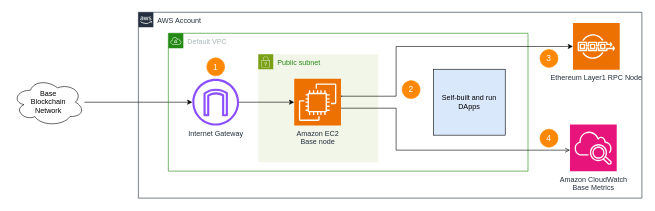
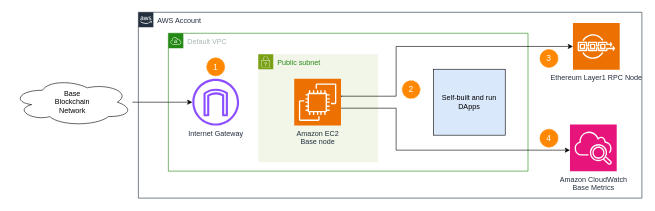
  <mxCell id="0" />
  <mxCell id="1" parent="0" />
  <mxCell id="2" style="edgeStyle=orthogonalEdgeStyle;rounded=0;orthogonalLoop=1;jettySize=auto;html=1;" parent="1" source="3" target="8" edge="1"><mxGeometry relative="1" as="geometry" /></mxCell>
- <mxCell id="3" value="Base&lt;br&gt;Blockchain&lt;br&gt;Network" style="ellipse;shape=cloud;whiteSpace=wrap;html=1;" parent="1" vertex="1"><mxGeometry x="20" y="130" width="120" height="80" as="geometry" /></mxCell>
+ <mxCell id="3" value="Base&lt;br&gt;Blockchain&lt;br&gt;Network" style="ellipse;shape=cloud;whiteSpace=wrap;html=1;" parent="1" vertex="1"><mxGeometry x="20" y="130" width="200" height="80" as="geometry" /></mxCell>
  <mxCell id="4" value="AWS Account" style="points=[[0,0],[0.25,0],[0.5,0],[0.75,0],[1,0],[1,0.25],[1,0.5],[1,0.75],[1,1],[0.75,1],[0.5,1],[0.25,1],[0,1],[0,0.75],[0,0.5],[0,0.25]];outlineConnect=0;gradientColor=none;html=1;whiteSpace=wrap;fontSize=12;fontStyle=0;container=1;pointerEvents=0;collapsible=0;recursiveResize=0;shape=mxgraph.aws4.group;grIcon=mxgraph.aws4.group_aws_cloud_alt;strokeColor=#232F3E;fillColor=none;verticalAlign=top;align=left;spacingLeft=30;fontColor=#232F3E;dashed=0;" parent="1" vertex="1"><mxGeometry x="230" y="20" width="840" height="310" as="geometry" /></mxCell>
  <mxCell id="5" value="Public subnet" style="points=[[0,0],[0.25,0],[0.5,0],[0.75,0],[1,0],[1,0.25],[1,0.5],[1,0.75],[1,1],[0.75,1],[0.5,1],[0.25,1],[0,1],[0,0.75],[0,0.5],[0,0.25]];outlineConnect=0;gradientColor=none;html=1;whiteSpace=wrap;fontSize=12;fontStyle=0;container=1;pointerEvents=0;collapsible=0;recursiveResize=0;shape=mxgraph.aws4.group;grIcon=mxgraph.aws4.group_security_group;grStroke=0;strokeColor=#7AA116;fillColor=#F2F6E8;verticalAlign=top;align=left;spacingLeft=30;fontColor=#248814;dashed=0;" parent="4" vertex="1"><mxGeometry x="200" y="70" width="200" height="180" as="geometry" /></mxCell>
  <mxCell id="6" value="Amazon EC2&lt;br&gt;Base node" style="sketch=0;points=[[0,0,0],[0.25,0,0],[0.5,0,0],[0.75,0,0],[1,0,0],[0,1,0],[0.25,1,0],[0.5,1,0],[0.75,1,0],[1,1,0],[0,0.25,0],[0,0.5,0],[0,0.75,0],[1,0.25,0],[1,0.5,0],[1,0.75,0]];outlineConnect=0;fontColor=#232F3E;fillColor=#ED7100;strokeColor=#ffffff;dashed=0;verticalLabelPosition=bottom;verticalAlign=top;align=center;html=1;fontSize=12;fontStyle=0;aspect=fixed;shape=mxgraph.aws4.resourceIcon;resIcon=mxgraph.aws4.ec2;" parent="5" vertex="1"><mxGeometry x="60" y="41" width="78" height="78" as="geometry" /></mxCell>
- <mxCell id="7" style="edgeStyle=orthogonalEdgeStyle;rounded=0;orthogonalLoop=1;jettySize=auto;html=1;" parent="4" source="8" target="6" edge="1"><mxGeometry relative="1" as="geometry" /></mxCell>
  <mxCell id="8" value="Internet Gateway" style="sketch=0;outlineConnect=0;fontColor=#232F3E;gradientColor=none;fillColor=#8C4FFF;strokeColor=none;dashed=0;verticalLabelPosition=bottom;verticalAlign=top;align=center;html=1;fontSize=12;fontStyle=0;aspect=fixed;pointerEvents=1;shape=mxgraph.aws4.internet_gateway;" parent="4" vertex="1"><mxGeometry x="90" y="111" width="78" height="78" as="geometry" /></mxCell>
  <mxCell id="9" value="Self-built and run DApps" style="rounded=0;whiteSpace=wrap;html=1;fillColor=#dae8fc;" parent="4" vertex="1"><mxGeometry x="492" y="95" width="120" height="110" as="geometry" /></mxCell>
  <mxCell id="10" value="&lt;font style=&quot;font-size: 14px;&quot; color=&quot;#ffffff&quot;&gt;1&lt;/font&gt;" style="ellipse;whiteSpace=wrap;html=1;strokeColor=#FF8800;fillColor=#FF8800;" parent="4" vertex="1"><mxGeometry x="114" y="76" width="30" height="30" as="geometry" /></mxCell>
- <mxCell id="11" value="&lt;font style=&quot;font-size: 14px;&quot; color=&quot;#ffffff&quot;&gt;2&lt;/font&gt;" style="ellipse;whiteSpace=wrap;html=1;strokeColor=#FF8800;fillColor=#FF8800;" parent="4" vertex="1"><mxGeometry x="440" y="114" width="30" height="30" as="geometry" /></mxCell>
+ <mxCell id="11" value="&lt;font style=&quot;font-size: 14px;&quot; color=&quot;#ffffff&quot;&gt;2&lt;/font&gt;" style="ellipse;whiteSpace=wrap;html=1;strokeColor=#FF8800;fillColor=#FF8800;dashed=1;" parent="4" vertex="1"><mxGeometry x="440" y="114" width="30" height="30" as="geometry" /></mxCell>
  <mxCell id="12" value="Default VPC" style="points=[[0,0],[0.25,0],[0.5,0],[0.75,0],[1,0],[1,0.25],[1,0.5],[1,0.75],[1,1],[0.75,1],[0.5,1],[0.25,1],[0,1],[0,0.75],[0,0.5],[0,0.25]];outlineConnect=0;gradientColor=none;html=1;whiteSpace=wrap;fontSize=12;fontStyle=0;container=0;pointerEvents=0;collapsible=0;recursiveResize=0;shape=mxgraph.aws4.group;grIcon=mxgraph.aws4.group_vpc;strokeColor=#248814;fillColor=none;verticalAlign=top;align=left;spacingLeft=30;fontColor=#AAB7B8;dashed=0;" parent="4" vertex="1"><mxGeometry x="50" y="35" width="600" height="230" as="geometry" /></mxCell>
  <mxCell id="13" value="&lt;font style=&quot;font-size: 14px;&quot; color=&quot;#ffffff&quot;&gt;4&lt;/font&gt;" style="ellipse;whiteSpace=wrap;html=1;strokeColor=#FF8800;fillColor=#FF8800;" parent="4" vertex="1"><mxGeometry x="670" y="195" width="30" height="30" as="geometry" /></mxCell>
  <mxCell id="14" value="Amazon CloudWatch&lt;br&gt;Base Metrics" style="sketch=0;points=[[0,0,0],[0.25,0,0],[0.5,0,0],[0.75,0,0],[1,0,0],[0,1,0],[0.25,1,0],[0.5,1,0],[0.75,1,0],[1,1,0],[0,0.25,0],[0,0.5,0],[0,0.75,0],[1,0.25,0],[1,0.5,0],[1,0.75,0]];points=[[0,0,0],[0.25,0,0],[0.5,0,0],[0.75,0,0],[1,0,0],[0,1,0],[0.25,1,0],[0.5,1,0],[0.75,1,0],[1,1,0],[0,0.25,0],[0,0.5,0],[0,0.75,0],[1,0.25,0],[1,0.5,0],[1,0.75,0]];outlineConnect=0;fontColor=#232F3E;fillColor=#E7157B;strokeColor=#ffffff;dashed=0;verticalLabelPosition=bottom;verticalAlign=top;align=center;html=1;fontSize=12;fontStyle=0;aspect=fixed;shape=mxgraph.aws4.resourceIcon;resIcon=mxgraph.aws4.cloudwatch_2;" parent="4" vertex="1"><mxGeometry x="720" y="187" width="78" height="78" as="geometry" /></mxCell>
- <mxCell id="15" style="edgeStyle=orthogonalEdgeStyle;rounded=0;orthogonalLoop=1;jettySize=auto;html=1;endArrow=open;" parent="4" source="6" target="14" edge="1"><mxGeometry relative="1" as="geometry"><mxPoint x="780" y="230" as="targetPoint" /><Array as="points"><mxPoint x="430" y="160" /><mxPoint x="430" y="230" /></Array></mxGeometry></mxCell>
+ <mxCell id="15" style="edgeStyle=orthogonalEdgeStyle;rounded=0;orthogonalLoop=1;jettySize=auto;html=1;" parent="4" source="6" target="14" edge="1"><mxGeometry relative="1" as="geometry"><mxPoint x="780" y="230" as="targetPoint" /><Array as="points"><mxPoint x="430" y="160" /><mxPoint x="430" y="230" /></Array></mxGeometry></mxCell>
  <mxCell id="16" value="Ethereum Layer1 RPC Node" style="sketch=0;points=[[0,0,0],[0.25,0,0],[0.5,0,0],[0.75,0,0],[1,0,0],[0,1,0],[0.25,1,0],[0.5,1,0],[0.75,1,0],[1,1,0],[0,0.25,0],[0,0.5,0],[0,0.75,0],[1,0.25,0],[1,0.5,0],[1,0.75,0]];outlineConnect=0;fontColor=#232F3E;fillColor=#ED7100;strokeColor=#ffffff;dashed=0;verticalLabelPosition=bottom;verticalAlign=top;align=center;html=1;fontSize=12;fontStyle=0;aspect=fixed;shape=mxgraph.aws4.resourceIcon;resIcon=mxgraph.aws4.managed_blockchain;" parent="4" vertex="1"><mxGeometry x="725" y="18" width="78" height="78" as="geometry" /></mxCell>
  <mxCell id="17" style="edgeStyle=orthogonalEdgeStyle;rounded=0;orthogonalLoop=1;jettySize=auto;html=1;" parent="4" target="16" edge="1"><mxGeometry relative="1" as="geometry"><Array as="points"><mxPoint x="338" y="140" /><mxPoint x="430" y="140" /><mxPoint x="430" y="72" /></Array><mxPoint x="340" y="140" as="sourcePoint" /></mxGeometry></mxCell>
  <mxCell id="18" value="&lt;font color=&quot;#ffffff&quot;&gt;&lt;span style=&quot;font-size: 14px;&quot;&gt;3&lt;/span&gt;&lt;/font&gt;" style="ellipse;whiteSpace=wrap;html=1;strokeColor=#FF8800;fillColor=#FF8800;" parent="4" vertex="1"><mxGeometry x="670" y="62" width="30" height="30" as="geometry" /></mxCell>
